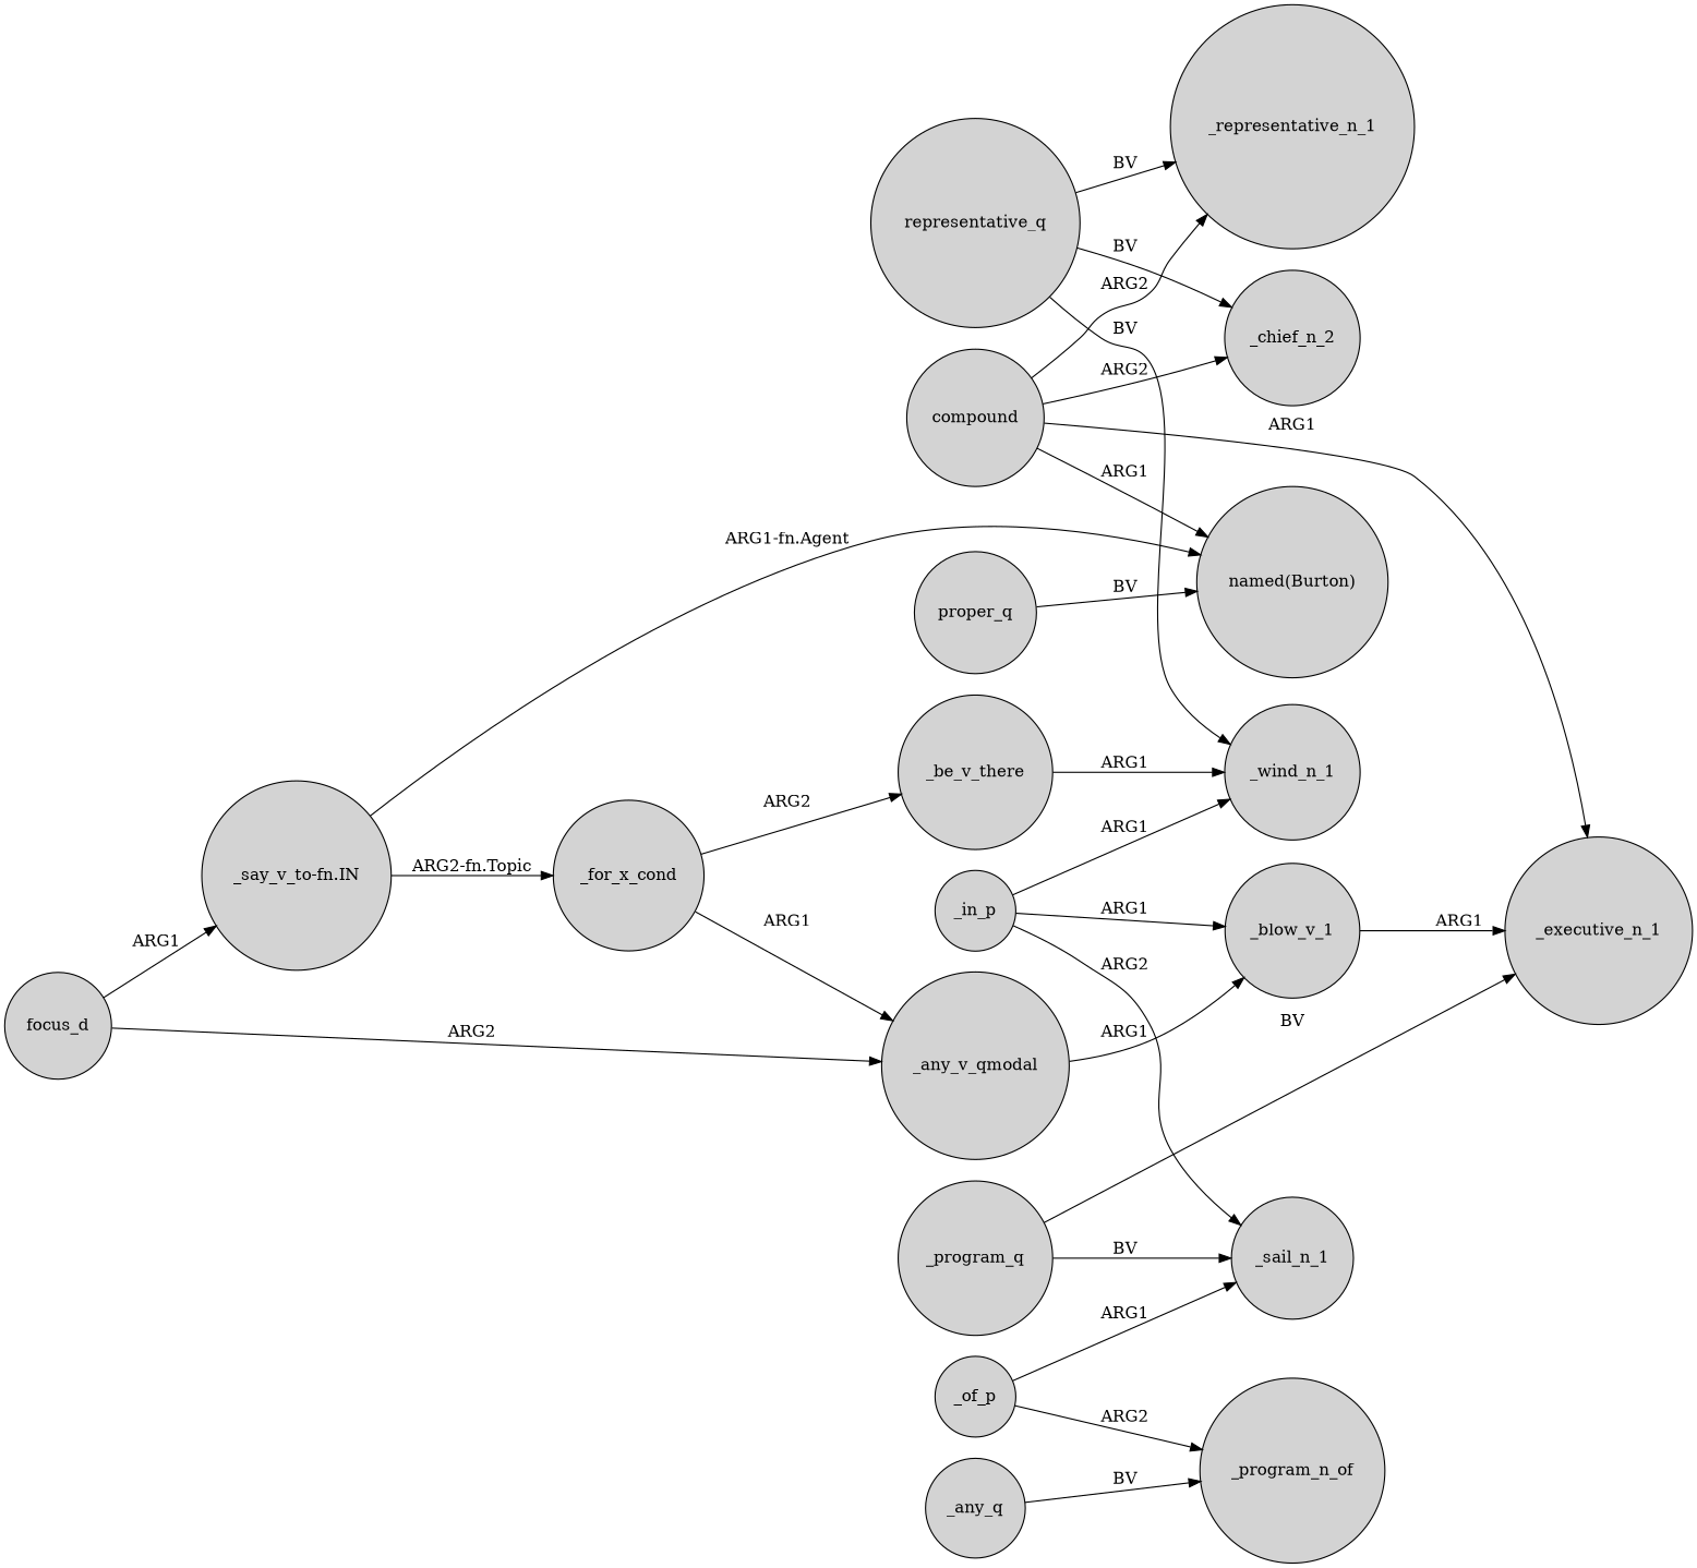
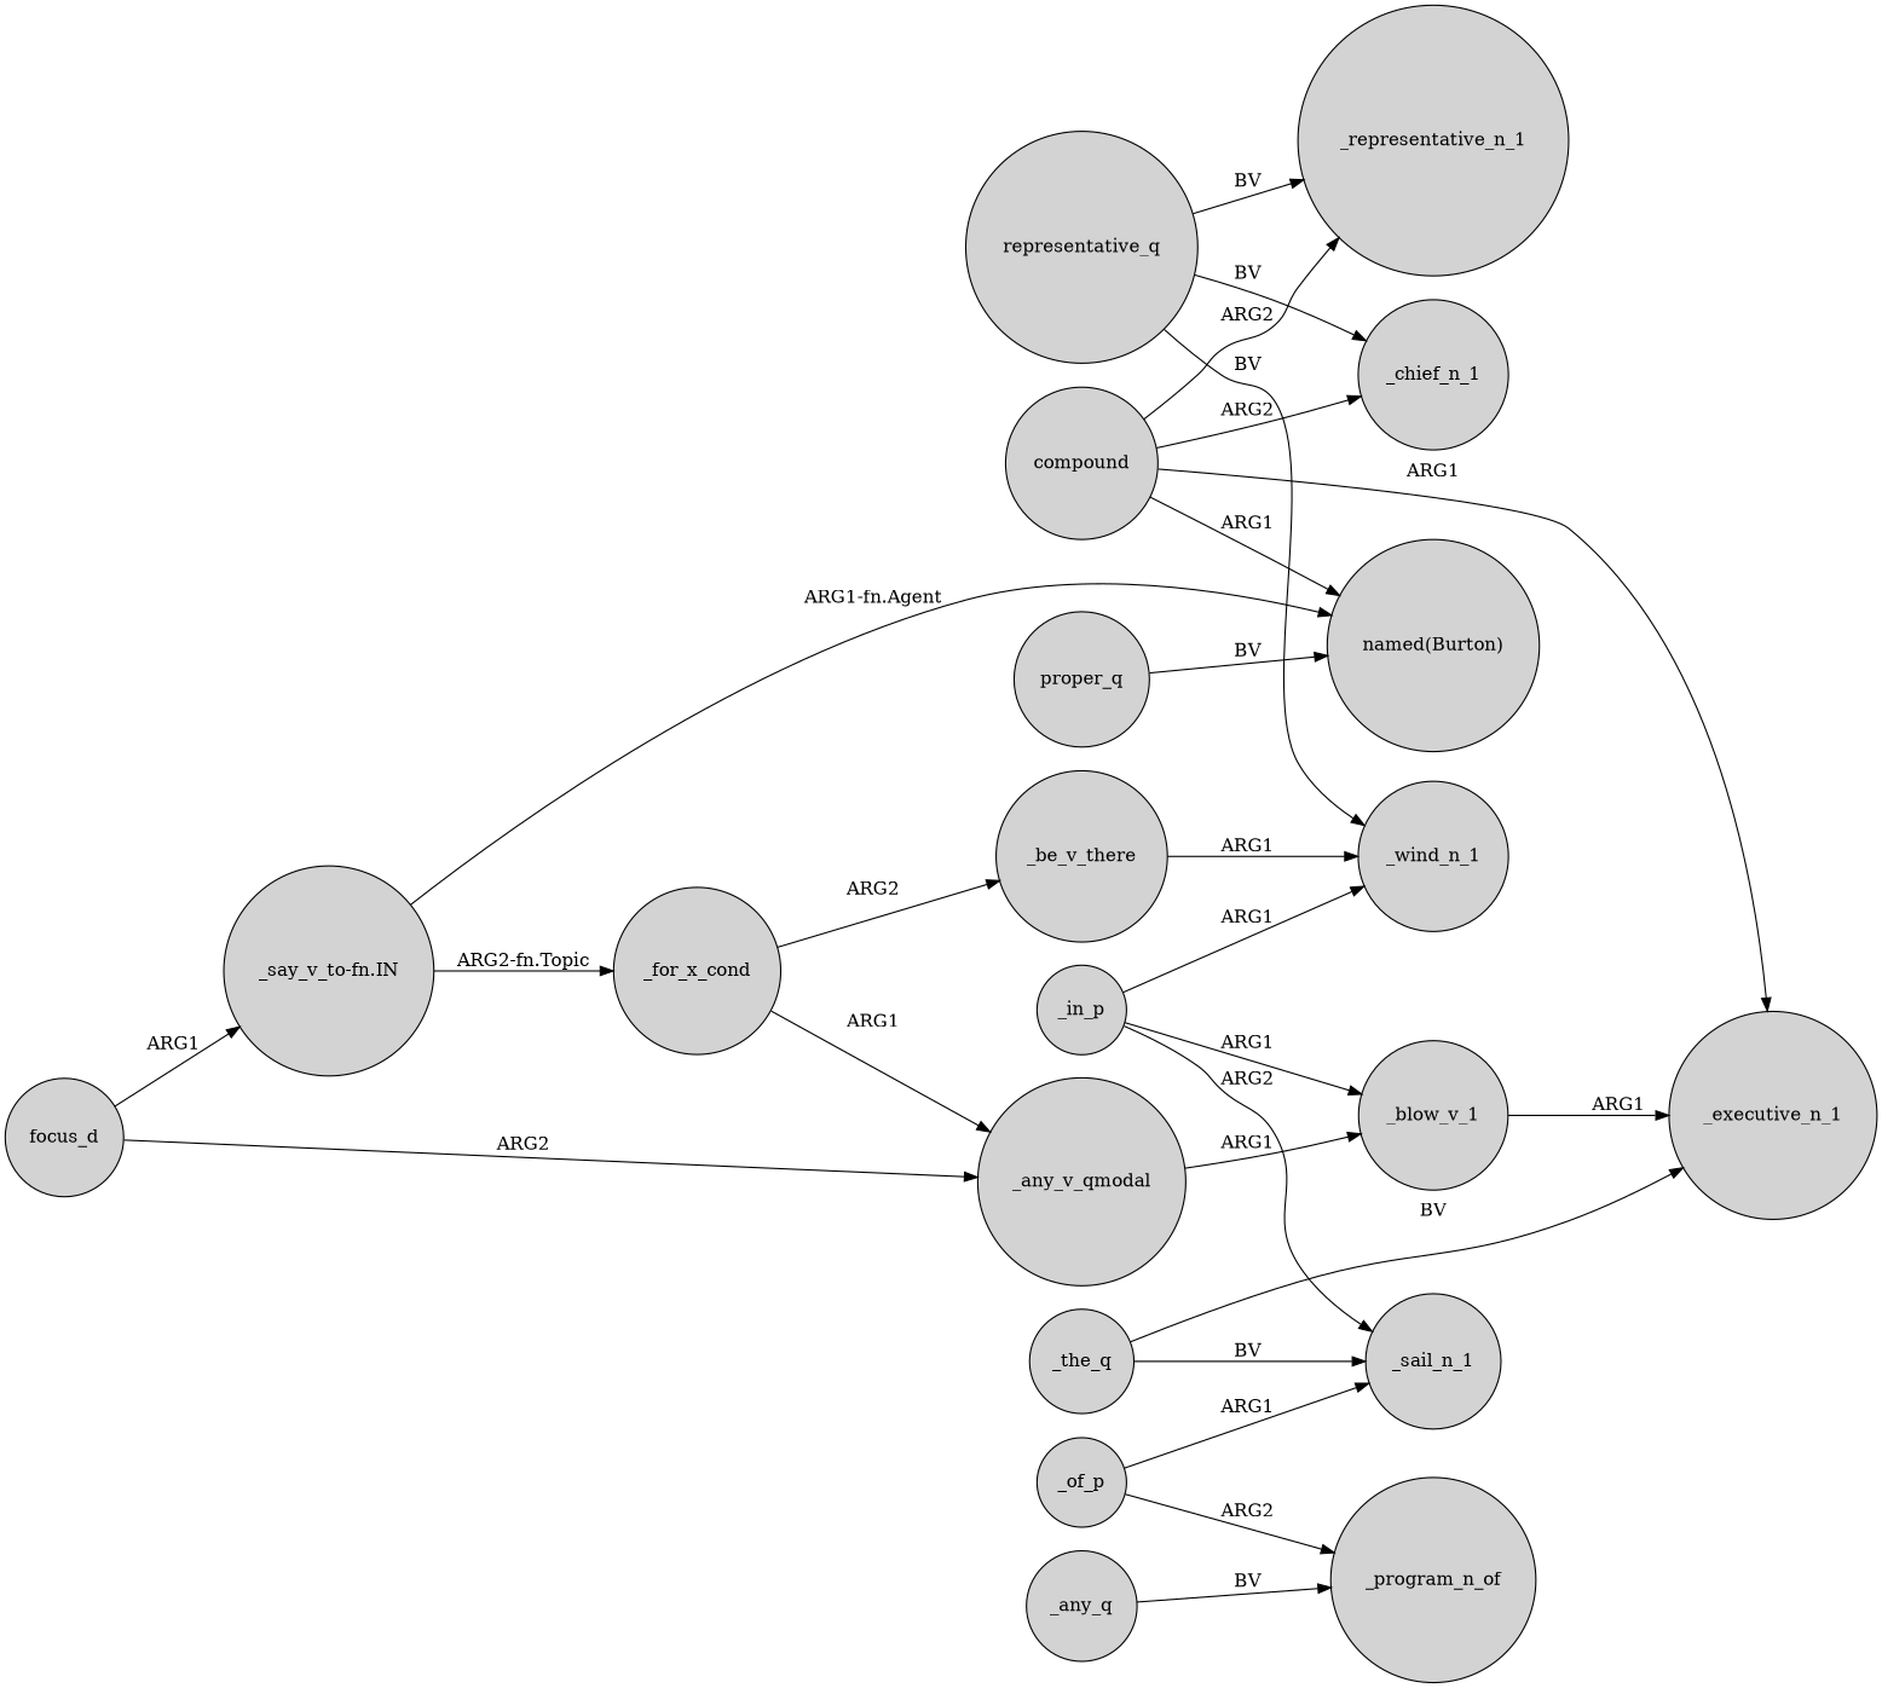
  digraph {
    rankdir=LR
    node [shape=circle style=filled]
    _be_v_there
    _wind_n_1
    _blow_v_1
    _executive_n_1
    n5 [label=_any_v_qmodal]
    focus_d
    "_say_v_to-fn.IN"
    "named(Burton)"
    _for_x_cond
-   _the_q [label=_program_q]
+   _the_q
    _sail_n_1
    n12 [label=representative_q]
-   _chief_n_1 [label=_chief_n_2]
+   _chief_n_1
    _representative_n_1
    _of_p
    _program_n_of
    compound
    _any_q
    _in_p
    proper_q
    _be_v_there -> _wind_n_1 [label=ARG1]
    _blow_v_1 -> _executive_n_1 [label=ARG1]
    n5 -> _blow_v_1 [label=ARG1]
    focus_d -> n5 [label=ARG2]
    focus_d -> "_say_v_to-fn.IN" [label=ARG1]
    "_say_v_to-fn.IN" -> "named(Burton)" [label="ARG1-fn.Agent"]
    "_say_v_to-fn.IN" -> _for_x_cond [label="ARG2-fn.Topic"]
    _for_x_cond -> _be_v_there [label=ARG2]
    _for_x_cond -> n5 [label=ARG1]
    _the_q -> _executive_n_1 [label=BV]
    _the_q -> _sail_n_1 [label=BV]
    n12 -> _wind_n_1 [label=BV]
    n12 -> _chief_n_1 [label=BV]
    n12 -> _representative_n_1 [label=BV]
    _of_p -> _sail_n_1 [label=ARG1]
    _of_p -> _program_n_of [label=ARG2]
    compound -> _executive_n_1 [label=ARG1]
    compound -> "named(Burton)" [label=ARG1]
    compound -> _chief_n_1 [label=ARG2]
    compound -> _representative_n_1 [label=ARG2]
    _any_q -> _program_n_of [label=BV]
    _in_p -> _wind_n_1 [label=ARG1]
    _in_p -> _blow_v_1 [label=ARG1]
    _in_p -> _sail_n_1 [label=ARG2]
    proper_q -> "named(Burton)" [label=BV]
  }
